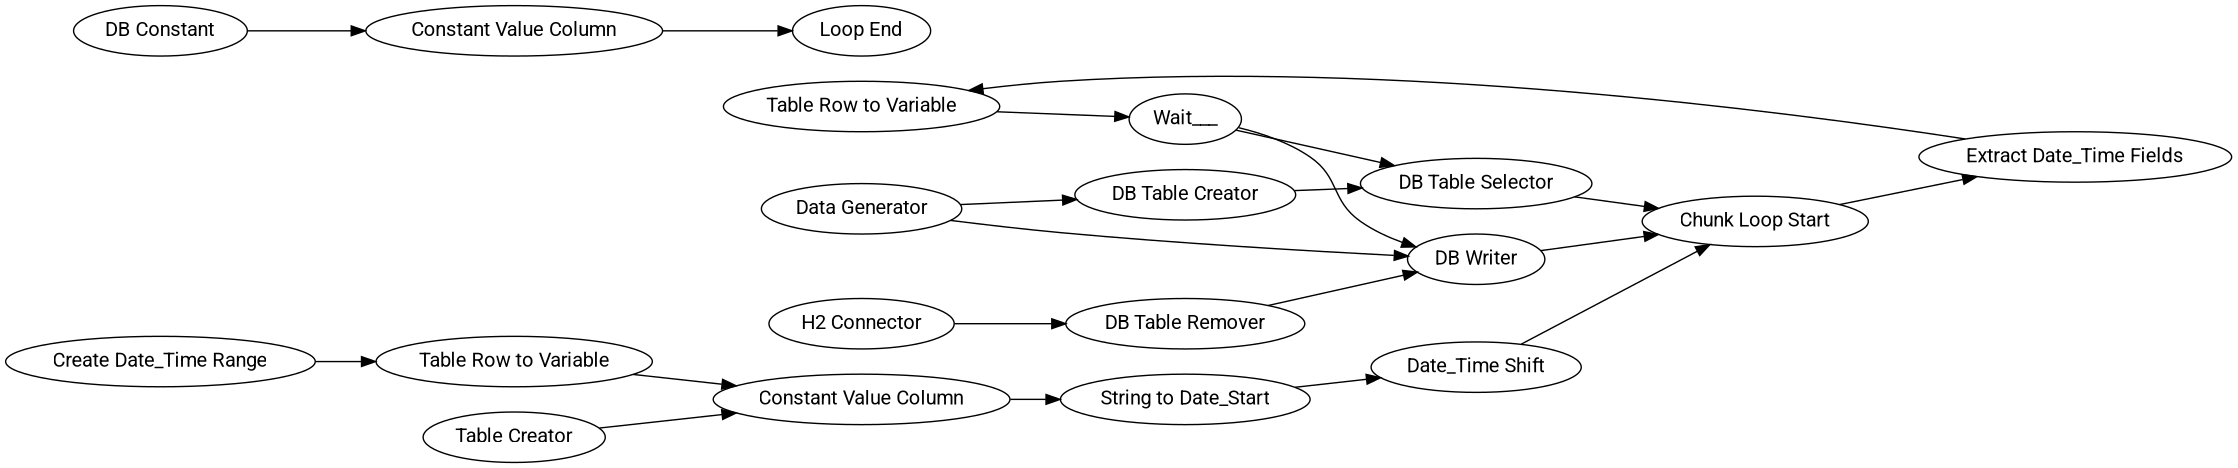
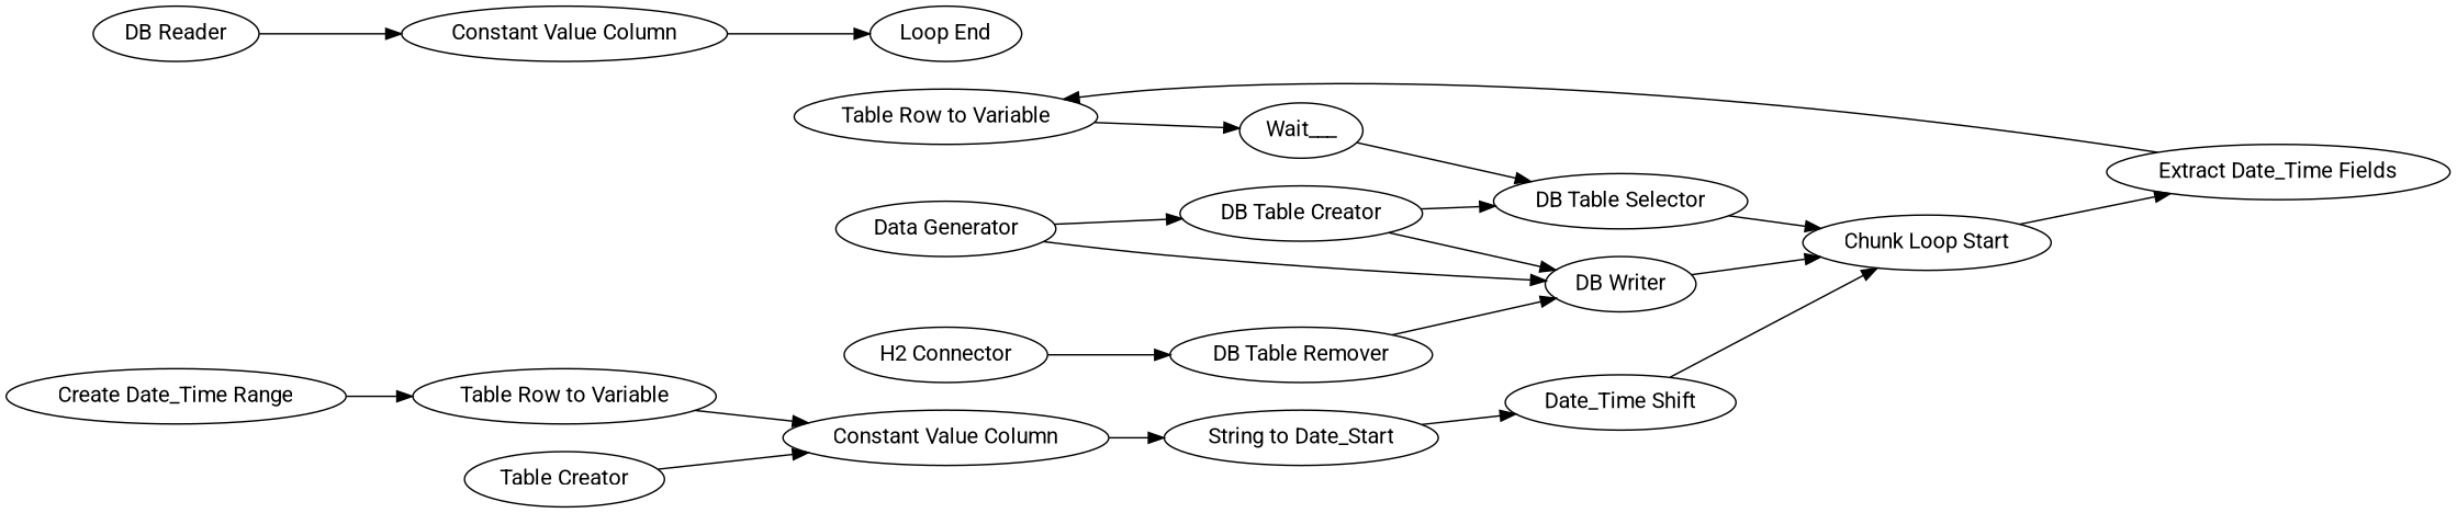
  digraph {
    fontname=Roboto
    rankdir=LR
    node [fontname=Roboto]
    edge [fontname=Roboto]
    n1 [label="Table Row to Variable"]
    n2 [label=Wait___]
    n3 [label="DB Table Selector"]
    n4 [label="Chunk Loop Start"]
    n5 [label="Extract Date_Time Fields"]
-   n6 [label="DB Constant"]
+   n6 [label="DB Reader"]
    n7 [label="Constant Value Column"]
    n8 [label="Loop End"]
    n9 [label="H2 Connector"]
    n10 [label="DB Table Remover"]
    n11 [label="DB Writer"]
    n12 [label="DB Table Creator"]
    n13 [label="String to Date_Start"]
    n14 [label="Date_Time Shift"]
    n15 [label="Table Row to Variable"]
    n16 [label="Constant Value Column"]
    n17 [label="Data Generator"]
    n18 [label="Create Date_Time Range"]
    n19 [label="Table Creator"]
    n1 -> n2
    n2 -> n3
    n3 -> n4
    n4 -> n5
    n5 -> n1
    n6 -> n7
    n7 -> n8
    n9 -> n10
    n10 -> n11
    n11 -> n4
    n12 -> n3
-   n2 -> n11
+   n12 -> n11
    n13 -> n14
    n14 -> n4
    n15 -> n16
    n16 -> n13
    n17 -> n11
    n17 -> n12
    n18 -> n15
    n19 -> n16
  }
